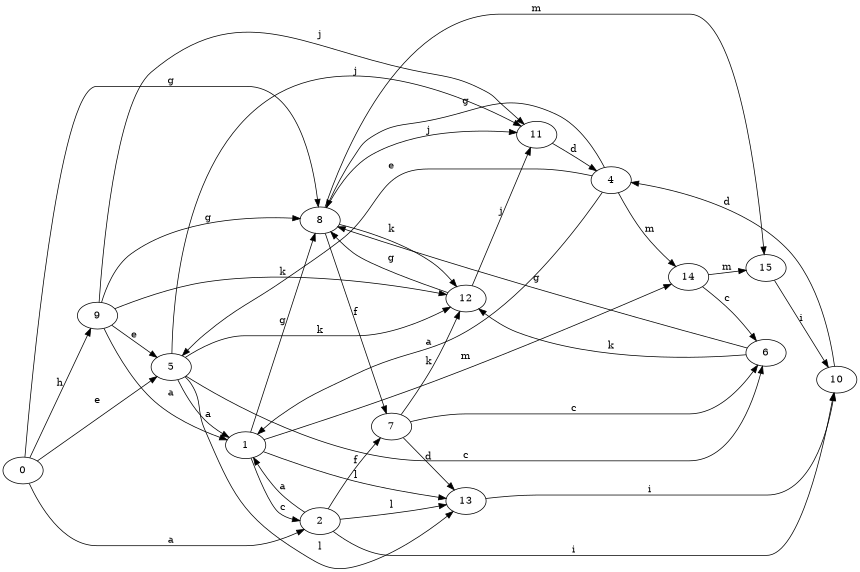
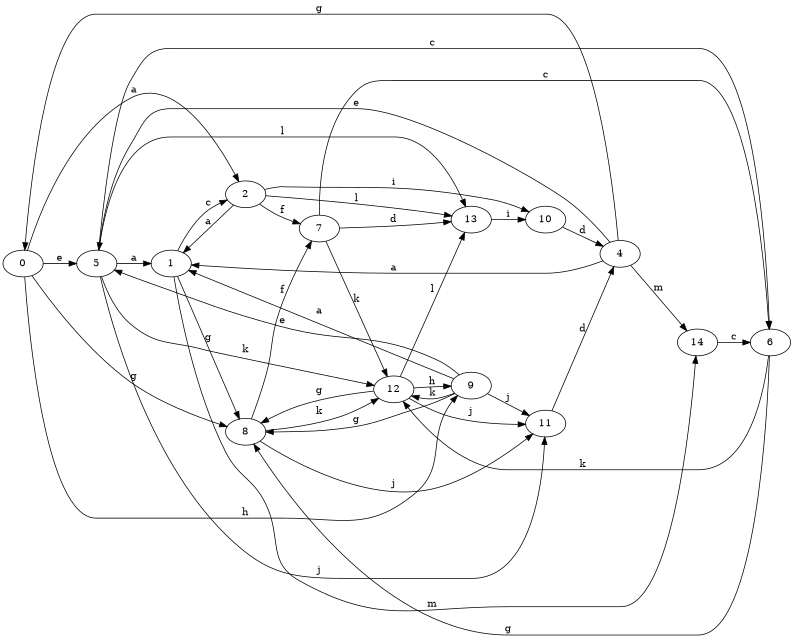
  strict digraph {
    rankdir=LR
    0
    5
    8
    9
    2
    1
    13
    14
    n9 [label=6]
    12
    11
    7
-   15
    10
    4
    0 -> 5 [label=e]
    0 -> 8 [label=g]
    0 -> 9 [label=h]
    0 -> 2 [label=a]
    5 -> 1 [label=a]
    5 -> 13 [label=l]
    5 -> n9 [label=c]
    5 -> 12 [label=k]
    5 -> 11 [label=j]
    8 -> 12 [label=k]
    8 -> 11 [label=j]
    8 -> 7 [label=f]
-   8 -> 15 [label=m]
    9 -> 5 [label=e]
    9 -> 8 [label=g]
    9 -> 1 [label=a]
    9 -> 12 [label=k]
    9 -> 11 [label=j]
    2 -> 1 [label=a]
    2 -> 13 [label=l]
    2 -> 7 [label=f]
    2 -> 10 [label=i]
    1 -> 8 [label=g]
    1 -> 2 [label=c]
-   1 -> 13 [label=l]
+   12 -> 13 [label=l]
    1 -> 14 [label=m]
    13 -> 10 [label=i]
    14 -> n9 [label=c]
-   14 -> 15 [label=m]
    n9 -> 8 [label=g]
    n9 -> 12 [label=k]
    12 -> 8 [label=g]
+   12 -> 9 [label=h]
    12 -> 11 [label=j]
    11 -> 4 [label=d]
    7 -> 13 [label=d]
    7 -> n9 [label=c]
    7 -> 12 [label=k]
-   15 -> 10 [label=i]
    10 -> 4 [label=d]
    4 -> 5 [label=e]
-   4 -> 8 [label=g]
+   4 -> 0 [label=g]
    4 -> 1 [label=a]
    4 -> 14 [label=m]
  }
